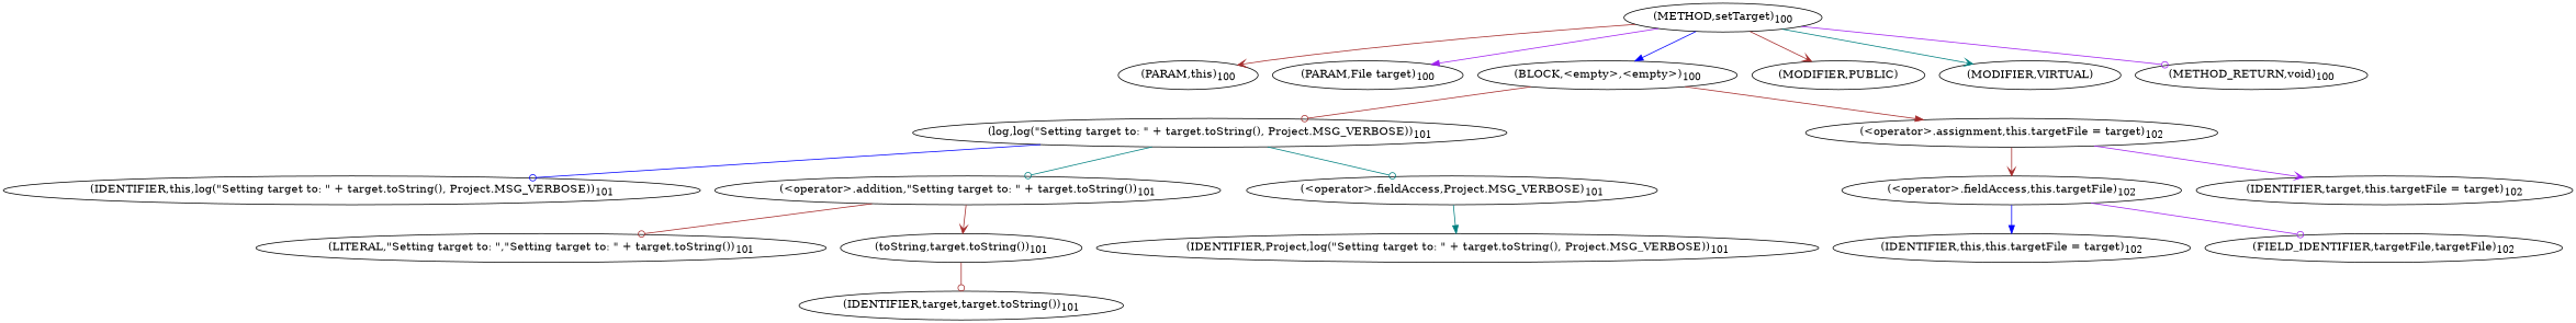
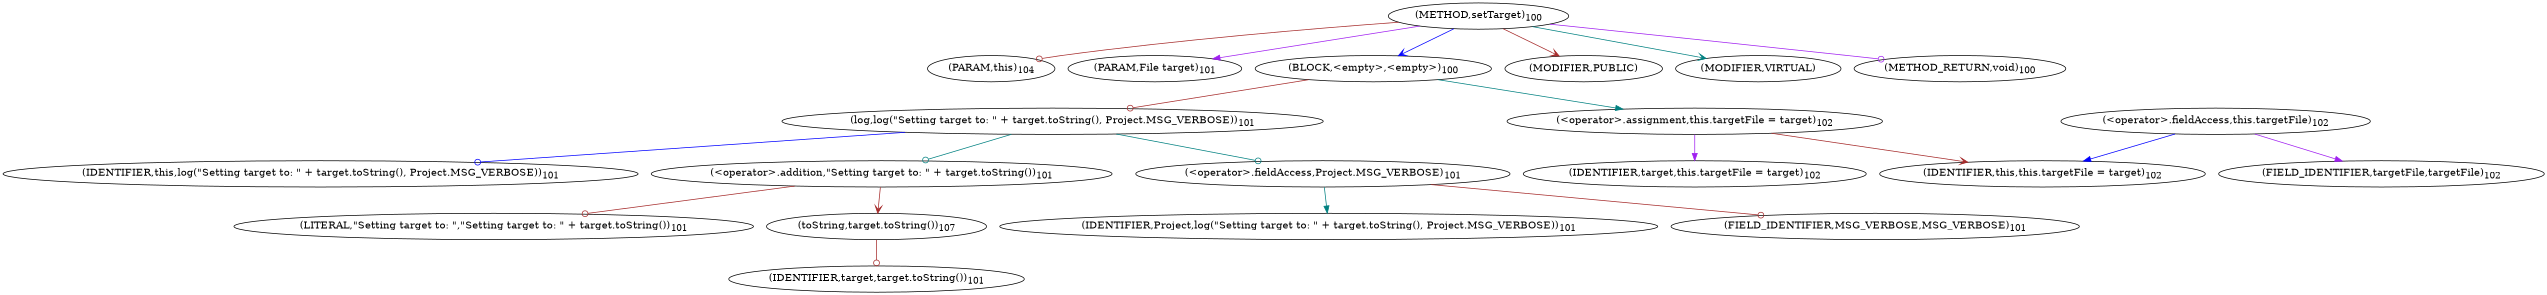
  digraph {
    edge [arrowhead=odot color=brown]
    n1 [label=<(METHOD,setTarget)<SUB>100</SUB>>]
-   n2 [label=<(PARAM,this)<SUB>100</SUB>>]
-   n3 [label=<(PARAM,File target)<SUB>100</SUB>>]
+   n2 [label=<(PARAM,this)<SUB>104</SUB>>]
+   n3 [label=<(PARAM,File target)<SUB>101</SUB>>]
    n4 [label=<(BLOCK,&lt;empty&gt;,&lt;empty&gt;)<SUB>100</SUB>>]
    n5 [label=<(MODIFIER,PUBLIC)>]
    n6 [label=<(MODIFIER,VIRTUAL)>]
    n7 [label=<(METHOD_RETURN,void)<SUB>100</SUB>>]
    n8 [label=<(log,log(&quot;Setting target to: &quot; + target.toString(), Project.MSG_VERBOSE))<SUB>101</SUB>>]
    n9 [label=<(&lt;operator&gt;.assignment,this.targetFile = target)<SUB>102</SUB>>]
    n10 [label=<(IDENTIFIER,this,log(&quot;Setting target to: &quot; + target.toString(), Project.MSG_VERBOSE))<SUB>101</SUB>>]
    n11 [label=<(&lt;operator&gt;.addition,&quot;Setting target to: &quot; + target.toString())<SUB>101</SUB>>]
    n12 [label=<(&lt;operator&gt;.fieldAccess,Project.MSG_VERBOSE)<SUB>101</SUB>>]
    n13 [label=<(&lt;operator&gt;.fieldAccess,this.targetFile)<SUB>102</SUB>>]
    n14 [label=<(IDENTIFIER,target,this.targetFile = target)<SUB>102</SUB>>]
    n15 [label=<(LITERAL,&quot;Setting target to: &quot;,&quot;Setting target to: &quot; + target.toString())<SUB>101</SUB>>]
-   n16 [label=<(toString,target.toString())<SUB>101</SUB>>]
+   n16 [label=<(toString,target.toString())<SUB>107</SUB>>]
    n17 [label=<(IDENTIFIER,Project,log(&quot;Setting target to: &quot; + target.toString(), Project.MSG_VERBOSE))<SUB>101</SUB>>]
+   n18 [label=<(FIELD_IDENTIFIER,MSG_VERBOSE,MSG_VERBOSE)<SUB>101</SUB>>]
    n19 [label=<(IDENTIFIER,target,target.toString())<SUB>101</SUB>>]
    n20 [label=<(IDENTIFIER,this,this.targetFile = target)<SUB>102</SUB>>]
    n21 [label=<(FIELD_IDENTIFIER,targetFile,targetFile)<SUB>102</SUB>>]
-   n1 -> n2 [arrowhead=vee]
+   n1 -> n2
    n1 -> n3 [arrowhead=normal color=purple]
-   n1 -> n4 [arrowhead=normal color=blue]
+   n1 -> n4 [arrowhead=vee color=blue]
    n1 -> n5 [arrowhead=vee]
    n1 -> n6 [arrowhead=vee color=teal]
    n1 -> n7 [color=purple]
    n4 -> n8
-   n4 -> n9 [arrowhead=normal]
+   n4 -> n9 [arrowhead=normal color=teal]
    n8 -> n10 [color=blue]
    n8 -> n11 [color=teal]
    n8 -> n12 [color=teal]
-   n9 -> n13 [arrowhead=vee]
-   n9 -> n14 [arrowhead=vee color=purple]
+   n9 -> n20 [arrowhead=vee]
+   n9 -> n14 [arrowhead=normal color=purple]
    n11 -> n15
    n11 -> n16 [arrowhead=vee]
    n12 -> n17 [arrowhead=normal color=teal]
+   n12 -> n18
    n13 -> n20 [arrowhead=normal color=blue]
-   n13 -> n21 [color=purple]
+   n13 -> n21 [arrowhead=normal color=purple]
    n16 -> n19
  }
